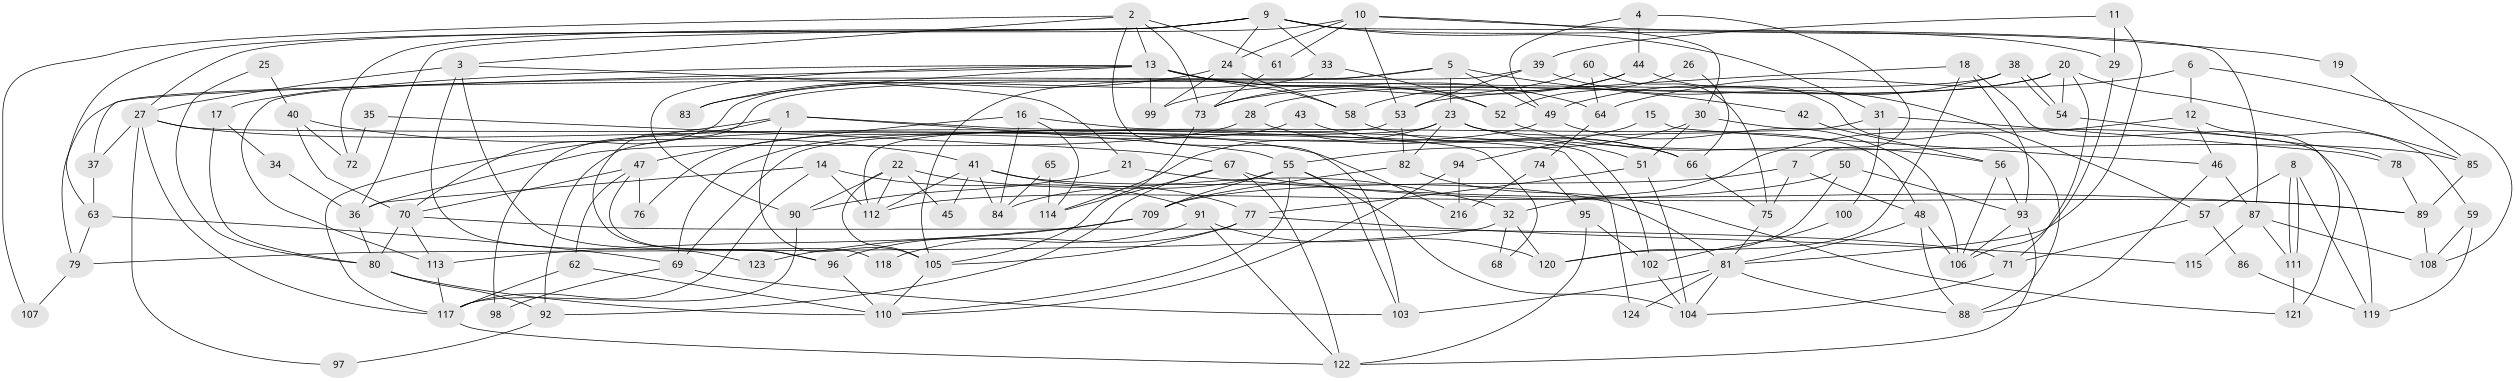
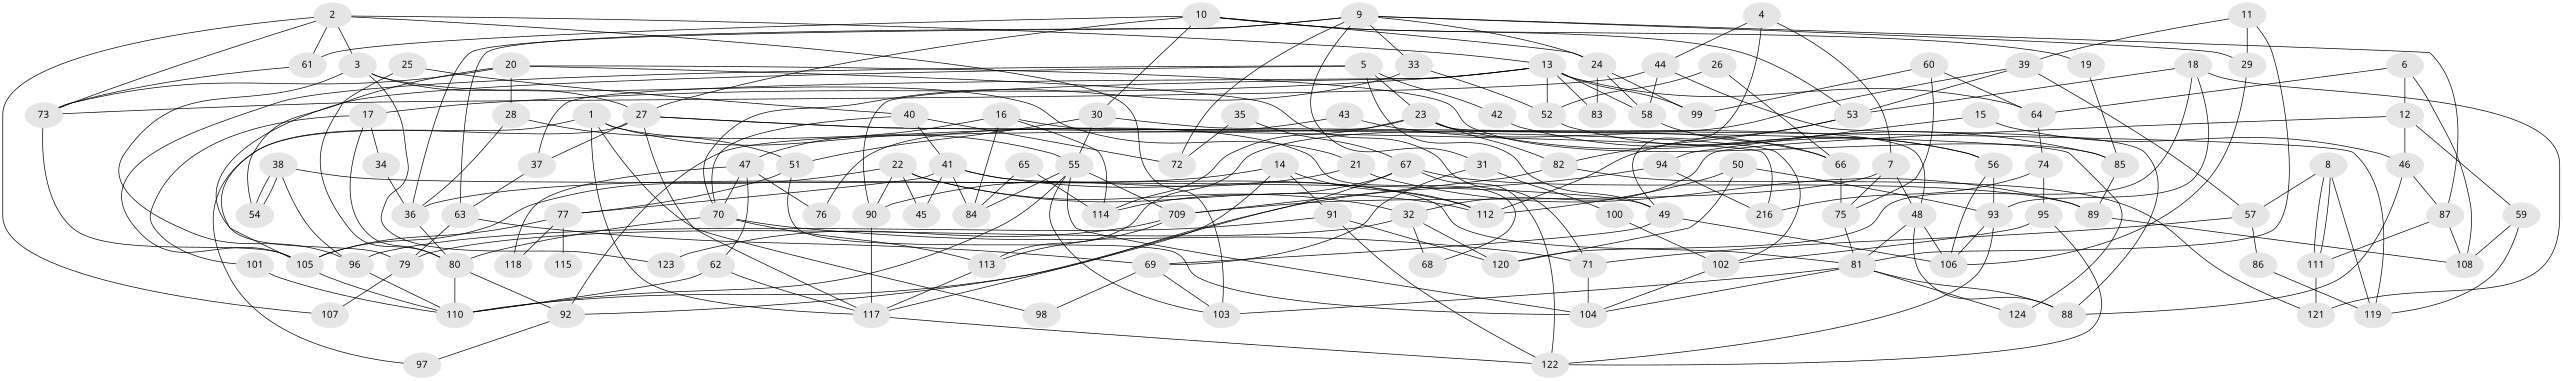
  graph {
    fontname="Noto Sans"
    node [color=gray90 fontname="Noto Sans" style=filled]
    edge [fontname="Noto Sans"]
    1
    55
    68
    98
    105
    117
    103
    n8 [label=709]
    84
    104
    110
    122
    2
    3
    13
    61
    73
    107
    21
    27
    96
    123
    64
    17
    37
    52
    58
    83
    90
    99
    89
    97
    n33 [label=216]
    124
    4
    7
    44
    49
    48
    75
    88
    106
    69
    5
    23
    42
    79
    114
    85
    82
    92
    56
    6
    12
    108
    32
    46
    59
    74
    81
    113
    8
    57
    111
    119
    71
    86
    121
    9
    24
    29
    31
    33
    36
    63
    72
    87
-   78
    100
    70
    80
    115
    10
    19
    30
    53
    51
    112
    11
    39
    120
    34
+   101
    66
    14
    91
    15
    94
    16
    47
    102
    76
    62
    118
    18
    93
    20
    28
    54
    22
    45
    25
    40
    41
    26
    77
    35
    67
    38
    43
    50
    60
    95
    65
    1 -- 55
    1 -- 68
    1 -- 98
    1 -- 105
    1 -- 117
    55 -- 103
    55 -- n8
    55 -- 84
    55 -- 104
    55 -- 110
    105 -- 110
    117 -- 122
    n8 -- 123
    n8 -- 113
    2 -- 103
    2 -- 3
    2 -- 13
    2 -- 61
    2 -- 73
    2 -- 107
    3 -- 21
    3 -- 27
    3 -- 96
    3 -- 123
    13 -- 64
    13 -- 17
    13 -- 37
    13 -- 52
    13 -- 58
    13 -- 83
    13 -- 90
    13 -- 99
    61 -- 73
    73 -- 105
    21 -- 90
    21 -- 89
    27 -- 117
    27 -- 37
    27 -- 97
    27 -- n33
    27 -- 124
    96 -- 110
    64 -- 74
    17 -- 80
    17 -- 34
+   17 -- 101
    37 -- 63
    52 -- 56
    58 -- 66
    90 -- 117
    89 -- 108
    4 -- 7
    4 -- 44
    4 -- 49
    7 -- n8
    7 -- 48
    7 -- 75
    44 -- 73
    44 -- 58
    44 -- 88
    49 -- 106
    49 -- 69
    48 -- 88
    48 -- 106
    48 -- 81
    75 -- 81
    69 -- 98
    69 -- 103
    5 -- 105
    5 -- 49
    5 -- 23
    5 -- 42
    5 -- 79
    23 -- 48
    23 -- 114
    23 -- 85
    23 -- 82
    23 -- 92
    42 -- 56
    79 -- 107
    85 -- 89
    82 -- n8
    82 -- 121
    92 -- 97
    56 -- 106
    56 -- 93
    6 -- 64
    6 -- 12
    6 -- 108
    12 -- 32
    12 -- 46
    12 -- 59
    32 -- 68
    32 -- 79
    32 -- 120
    46 -- 88
    46 -- 87
    59 -- 108
    59 -- 119
    74 -- n33
    74 -- 95
    81 -- 103
    81 -- 104
    81 -- 124
    81 -- 88
    113 -- 117
    8 -- 57
    8 -- 111
    8 -- 111
    8 -- 119
    57 -- 71
    57 -- 86
    111 -- 121
    71 -- 104
    86 -- 119
    9 -- 24
    9 -- 29
    9 -- 31
    9 -- 33
    9 -- 36
    9 -- 63
    9 -- 72
    9 -- 87
    24 -- 58
    24 -- 83
    24 -- 99
    29 -- 106
    31 -- 69
-   31 -- 78
    31 -- 100
    33 -- 52
    33 -- 70
    36 -- 80
    63 -- 69
    63 -- 79
    87 -- 108
    87 -- 111
-   87 -- 115
-   78 -- 89
    100 -- 102
    70 -- 113
    70 -- 71
    70 -- 80
    80 -- 110
    80 -- 92
    10 -- 61
    10 -- 27
    10 -- 24
    10 -- 19
    10 -- 30
    10 -- 53
    19 -- 85
    30 -- 55
    30 -- 119
    30 -- 51
    53 -- 82
    53 -- 112
    51 -- 104
    51 -- 77
    11 -- 81
    11 -- 29
    11 -- 39
    39 -- 113
    39 -- 57
    39 -- 53
    34 -- 36
+   101 -- 110
    66 -- 75
    14 -- 117
    14 -- 36
    14 -- 112
    14 -- 91
    91 -- 122
    91 -- 96
    91 -- 120
    15 -- 46
    15 -- 94
    94 -- 110
    94 -- n33
    16 -- 84
    16 -- 114
    16 -- 47
    16 -- 102
    47 -- 70
    47 -- 76
    47 -- 62
    47 -- 118
    102 -- 104
    62 -- 117
    62 -- 110
    18 -- 121
    18 -- 53
    18 -- 120
    18 -- 93
    93 -- 122
    93 -- 106
    20 -- 73
    20 -- 85
    20 -- 71
    20 -- 28
    20 -- 54
    28 -- 36
    28 -- 51
-   54 -- 78
    22 -- 105
    22 -- 90
    22 -- 32
    22 -- 112
    22 -- 45
    25 -- 80
    25 -- 40
    40 -- 72
    40 -- 70
    40 -- 41
    41 -- 84
    41 -- 81
    41 -- 112
    41 -- 45
    41 -- 77
    26 -- 52
    26 -- 66
    77 -- 105
    77 -- 115
    77 -- 118
    35 -- 72
    35 -- 67
    67 -- 122
    67 -- 89
    67 -- 114
    67 -- 92
    38 -- 96
    38 -- 49
    38 -- 54
    38 -- 54
    43 -- 66
    43 -- 76
    50 -- 112
    50 -- 120
    50 -- 93
    60 -- 64
    60 -- 99
    60 -- 75
    95 -- 122
    95 -- 102
    65 -- 84
    65 -- 114
  }
